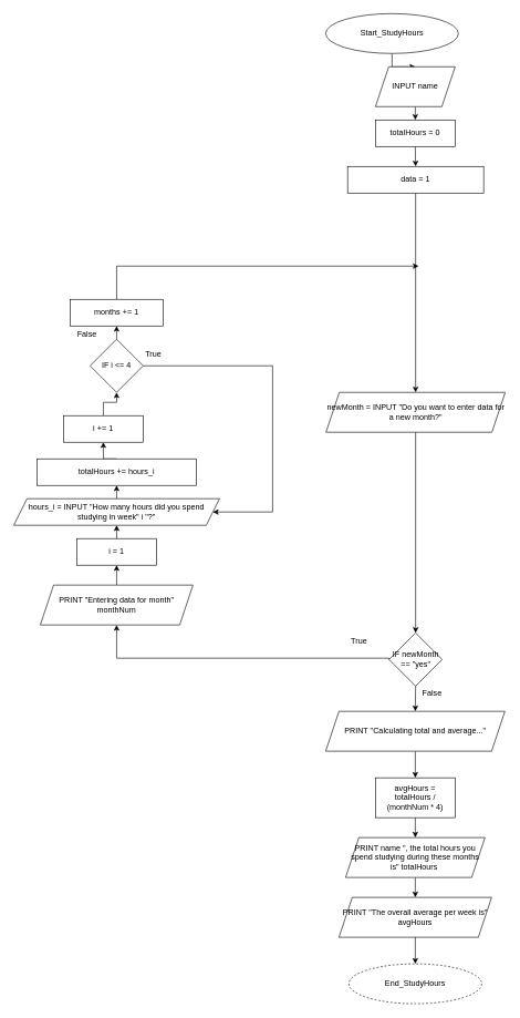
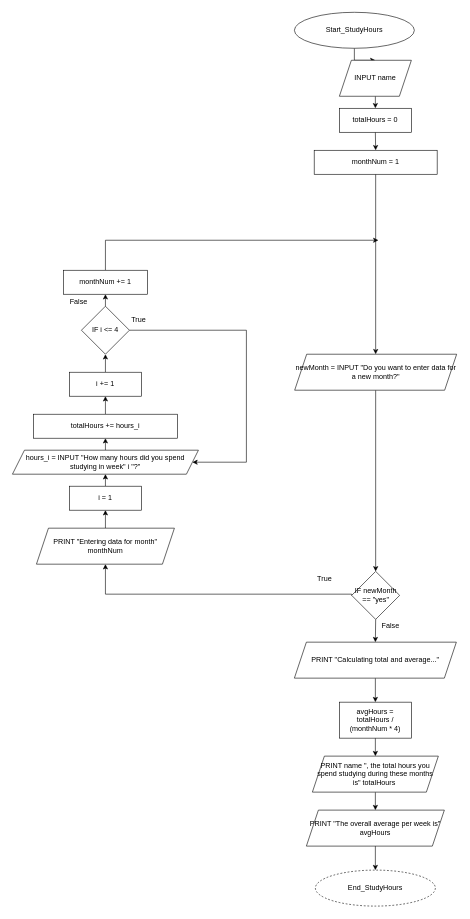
  <mxCell id="0" />
  <mxCell id="1" parent="0" />
  <mxCell id="2" style="edgeStyle=orthogonalEdgeStyle;rounded=0;orthogonalLoop=1;jettySize=auto;html=1;exitX=0.5;exitY=1;exitDx=0;exitDy=0;entryX=0.5;entryY=0;entryDx=0;entryDy=0;" edge="1" parent="1" source="3" target="5"><mxGeometry relative="1" as="geometry" /></mxCell>
  <mxCell id="3" value="Start_StudyHours" style="ellipse;whiteSpace=wrap;html=1;" parent="1" vertex="1"><mxGeometry x="490" y="20" width="200" height="60" as="geometry" /></mxCell>
  <mxCell id="4" style="edgeStyle=orthogonalEdgeStyle;rounded=0;orthogonalLoop=1;jettySize=auto;html=1;exitX=0.5;exitY=1;exitDx=0;exitDy=0;entryX=0.5;entryY=0;entryDx=0;entryDy=0;" edge="1" parent="1" source="5" target="9"><mxGeometry relative="1" as="geometry" /></mxCell>
  <mxCell id="5" value="INPUT name" style="shape=parallelogram;perimeter=parallelogramPerimeter;whiteSpace=wrap;html=1;fixedSize=1;" parent="1" vertex="1"><mxGeometry x="565" y="100" width="120" height="60" as="geometry" /></mxCell>
  <mxCell id="6" style="edgeStyle=orthogonalEdgeStyle;rounded=0;orthogonalLoop=1;jettySize=auto;html=1;exitX=0.5;exitY=1;exitDx=0;exitDy=0;entryX=0.5;entryY=0;entryDx=0;entryDy=0;" edge="1" parent="1" source="7" target="24"><mxGeometry relative="1" as="geometry" /></mxCell>
  <mxCell id="7" value="newMonth = INPUT &quot;Do you want to enter data for a new month?&quot;" style="shape=parallelogram;perimeter=parallelogramPerimeter;whiteSpace=wrap;html=1;fixedSize=1;" parent="1" vertex="1"><mxGeometry x="490.5" y="590" width="270" height="60" as="geometry" /></mxCell>
  <mxCell id="8" style="edgeStyle=orthogonalEdgeStyle;rounded=0;orthogonalLoop=1;jettySize=auto;html=1;exitX=0.5;exitY=1;exitDx=0;exitDy=0;entryX=0.5;entryY=0;entryDx=0;entryDy=0;" edge="1" parent="1" source="9" target="22"><mxGeometry relative="1" as="geometry" /></mxCell>
  <mxCell id="9" value="totalHours = 0" style="rounded=0;whiteSpace=wrap;html=1;" parent="1" vertex="1"><mxGeometry x="565" y="180" width="120" height="40" as="geometry" /></mxCell>
  <mxCell id="10" style="edgeStyle=orthogonalEdgeStyle;rounded=0;orthogonalLoop=1;jettySize=auto;html=1;exitX=0.5;exitY=0;exitDx=0;exitDy=0;entryX=0.5;entryY=1;entryDx=0;entryDy=0;" edge="1" parent="1" source="11" target="20"><mxGeometry relative="1" as="geometry" /></mxCell>
  <mxCell id="11" value="hours_i = INPUT &quot;How many hours did you spend studying in week&quot; i &quot;?&quot;" style="shape=parallelogram;perimeter=parallelogramPerimeter;whiteSpace=wrap;html=1;fixedSize=1;" parent="1" vertex="1"><mxGeometry x="20" y="750" width="310" height="40" as="geometry" /></mxCell>
  <mxCell id="12" style="edgeStyle=orthogonalEdgeStyle;rounded=0;orthogonalLoop=1;jettySize=auto;html=1;exitX=0.5;exitY=0;exitDx=0;exitDy=0;entryX=0.5;entryY=1;entryDx=0;entryDy=0;" edge="1" parent="1" source="13" target="11"><mxGeometry relative="1" as="geometry" /></mxCell>
  <mxCell id="13" value="i = 1" style="whiteSpace=wrap;html=1;" parent="1" vertex="1"><mxGeometry x="115" y="810" width="120" height="40" as="geometry" /></mxCell>
  <mxCell id="14" style="edgeStyle=orthogonalEdgeStyle;rounded=0;orthogonalLoop=1;jettySize=auto;html=1;exitX=0.5;exitY=0;exitDx=0;exitDy=0;entryX=0.5;entryY=1;entryDx=0;entryDy=0;" edge="1" parent="1" source="15" target="18"><mxGeometry relative="1" as="geometry" /></mxCell>
- <mxCell id="15" value="i += 1" style="rounded=0;whiteSpace=wrap;html=1;" parent="1" vertex="1"><mxGeometry x="95" y="625" width="120" height="40" as="geometry" /></mxCell>
+ <mxCell id="15" value="i += 1" style="rounded=0;whiteSpace=wrap;html=1;" parent="1" vertex="1"><mxGeometry x="115" y="620" width="120" height="40" as="geometry" /></mxCell>
  <mxCell id="16" style="edgeStyle=orthogonalEdgeStyle;rounded=0;orthogonalLoop=1;jettySize=auto;html=1;exitX=1;exitY=0.5;exitDx=0;exitDy=0;entryX=1;entryY=0.5;entryDx=0;entryDy=0;" edge="1" parent="1" source="18" target="11"><mxGeometry relative="1" as="geometry"><Array as="points"><mxPoint x="410" y="550" /><mxPoint x="410" y="770" /></Array></mxGeometry></mxCell>
  <mxCell id="17" style="edgeStyle=orthogonalEdgeStyle;rounded=0;orthogonalLoop=1;jettySize=auto;html=1;exitX=0.5;exitY=0;exitDx=0;exitDy=0;entryX=0.5;entryY=1;entryDx=0;entryDy=0;" edge="1" parent="1" source="18" target="29"><mxGeometry relative="1" as="geometry" /></mxCell>
  <mxCell id="18" value="IF i &amp;lt;= 4" style="rhombus;whiteSpace=wrap;html=1;" parent="1" vertex="1"><mxGeometry x="135" y="510" width="80" height="80" as="geometry" /></mxCell>
  <mxCell id="19" style="edgeStyle=orthogonalEdgeStyle;rounded=0;orthogonalLoop=1;jettySize=auto;html=1;exitX=0.5;exitY=0;exitDx=0;exitDy=0;entryX=0.5;entryY=1;entryDx=0;entryDy=0;" edge="1" parent="1" source="20" target="15"><mxGeometry relative="1" as="geometry" /></mxCell>
  <mxCell id="20" value="totalHours += hours_i" style="rounded=0;whiteSpace=wrap;html=1;" parent="1" vertex="1"><mxGeometry x="55" y="690" width="240" height="40" as="geometry" /></mxCell>
  <mxCell id="21" style="edgeStyle=orthogonalEdgeStyle;rounded=0;orthogonalLoop=1;jettySize=auto;html=1;exitX=0.5;exitY=1;exitDx=0;exitDy=0;entryX=0.5;entryY=0;entryDx=0;entryDy=0;" edge="1" parent="1" source="22" target="7"><mxGeometry relative="1" as="geometry" /></mxCell>
- <mxCell id="22" value="data = 1" style="rounded=0;whiteSpace=wrap;html=1;" parent="1" vertex="1"><mxGeometry x="523" y="250" width="205" height="40" as="geometry" /></mxCell>
+ <mxCell id="22" value="monthNum = 1" style="rounded=0;whiteSpace=wrap;html=1;" parent="1" vertex="1"><mxGeometry x="523" y="250" width="205" height="40" as="geometry" /></mxCell>
  <mxCell id="23" style="edgeStyle=orthogonalEdgeStyle;rounded=0;orthogonalLoop=1;jettySize=auto;html=1;exitX=0.5;exitY=1;exitDx=0;exitDy=0;entryX=0.5;entryY=0;entryDx=0;entryDy=0;" edge="1" parent="1" source="24" target="34"><mxGeometry relative="1" as="geometry" /></mxCell>
  <mxCell id="24" value="IF newMonth == &quot;yes&quot;" style="rhombus;whiteSpace=wrap;html=1;" parent="1" vertex="1"><mxGeometry x="585.5" y="952" width="80" height="80" as="geometry" /></mxCell>
  <mxCell id="25" value="" style="edgeStyle=orthogonalEdgeStyle;rounded=0;orthogonalLoop=1;jettySize=auto;html=1;exitX=0;exitY=0.5;exitDx=0;exitDy=0;entryX=0.5;entryY=1;entryDx=0;entryDy=0;" edge="1" parent="1" source="24" target="27"><mxGeometry relative="1" as="geometry"><mxPoint x="585" y="870" as="sourcePoint" /><mxPoint x="175" y="850" as="targetPoint" /><Array as="points"><mxPoint x="586" y="990" /><mxPoint x="175" y="990" /></Array></mxGeometry></mxCell>
  <mxCell id="26" style="edgeStyle=orthogonalEdgeStyle;rounded=0;orthogonalLoop=1;jettySize=auto;html=1;exitX=0.5;exitY=0;exitDx=0;exitDy=0;entryX=0.5;entryY=1;entryDx=0;entryDy=0;" edge="1" parent="1" source="27" target="13"><mxGeometry relative="1" as="geometry" /></mxCell>
  <mxCell id="27" value="PRINT &quot;Entering data for month&quot; monthNum" style="shape=parallelogram;perimeter=parallelogramPerimeter;whiteSpace=wrap;html=1;fixedSize=1;" vertex="1" parent="1"><mxGeometry x="60" y="880" width="230" height="60" as="geometry" /></mxCell>
  <mxCell id="28" style="edgeStyle=orthogonalEdgeStyle;rounded=0;orthogonalLoop=1;jettySize=auto;html=1;exitX=0.5;exitY=0;exitDx=0;exitDy=0;" edge="1" parent="1" source="29"><mxGeometry relative="1" as="geometry"><mxPoint x="630" y="400" as="targetPoint" /><Array as="points"><mxPoint x="175" y="400" /></Array></mxGeometry></mxCell>
- <mxCell id="29" value="months += 1" style="whiteSpace=wrap;html=1;" vertex="1" parent="1"><mxGeometry x="105" y="450" width="140" height="40" as="geometry" /></mxCell>
+ <mxCell id="29" value="monthNum += 1" style="whiteSpace=wrap;html=1;" vertex="1" parent="1"><mxGeometry x="105" y="450" width="140" height="40" as="geometry" /></mxCell>
  <mxCell id="30" value="True" style="text;html=1;align=center;verticalAlign=middle;resizable=0;points=[];autosize=1;strokeColor=none;fillColor=none;" vertex="1" parent="1"><mxGeometry x="515" y="950" width="50" height="30" as="geometry" /></mxCell>
  <mxCell id="31" value="True" style="text;html=1;align=center;verticalAlign=middle;resizable=0;points=[];autosize=1;strokeColor=none;fillColor=none;" vertex="1" parent="1"><mxGeometry x="205" y="518" width="50" height="30" as="geometry" /></mxCell>
  <mxCell id="32" value="False" style="text;html=1;align=center;verticalAlign=middle;resizable=0;points=[];autosize=1;strokeColor=none;fillColor=none;" vertex="1" parent="1"><mxGeometry x="105" y="488" width="50" height="30" as="geometry" /></mxCell>
  <mxCell id="33" style="edgeStyle=orthogonalEdgeStyle;rounded=0;orthogonalLoop=1;jettySize=auto;html=1;exitX=0.5;exitY=1;exitDx=0;exitDy=0;entryX=0.5;entryY=0;entryDx=0;entryDy=0;" edge="1" parent="1" source="34" target="36"><mxGeometry relative="1" as="geometry" /></mxCell>
  <mxCell id="34" value="PRINT &quot;Calculating total and average...&quot;" style="shape=parallelogram;perimeter=parallelogramPerimeter;whiteSpace=wrap;html=1;fixedSize=1;" vertex="1" parent="1"><mxGeometry x="490" y="1070" width="270" height="60" as="geometry" /></mxCell>
  <mxCell id="35" style="edgeStyle=orthogonalEdgeStyle;rounded=0;orthogonalLoop=1;jettySize=auto;html=1;exitX=0.5;exitY=1;exitDx=0;exitDy=0;entryX=0.5;entryY=0;entryDx=0;entryDy=0;" edge="1" parent="1" source="36" target="38"><mxGeometry relative="1" as="geometry" /></mxCell>
  <mxCell id="36" value="avgHours = totalHours / (monthNum * 4)" style="rounded=0;whiteSpace=wrap;html=1;" vertex="1" parent="1"><mxGeometry x="565" y="1170" width="120" height="60" as="geometry" /></mxCell>
  <mxCell id="37" style="edgeStyle=orthogonalEdgeStyle;rounded=0;orthogonalLoop=1;jettySize=auto;html=1;exitX=0.5;exitY=1;exitDx=0;exitDy=0;entryX=0.5;entryY=0;entryDx=0;entryDy=0;" edge="1" parent="1" source="38" target="41"><mxGeometry relative="1" as="geometry" /></mxCell>
  <mxCell id="38" value="PRINT name &quot;, the total hours you spend studying during these months is&quot; totalHours&amp;nbsp;" style="shape=parallelogram;perimeter=parallelogramPerimeter;whiteSpace=wrap;html=1;fixedSize=1;" vertex="1" parent="1"><mxGeometry x="520" y="1260" width="210" height="60" as="geometry" /></mxCell>
  <mxCell id="39" value="False" style="text;html=1;align=center;verticalAlign=middle;resizable=0;points=[];autosize=1;strokeColor=none;fillColor=none;" vertex="1" parent="1"><mxGeometry x="625" y="1028" width="50" height="30" as="geometry" /></mxCell>
  <mxCell id="40" style="edgeStyle=orthogonalEdgeStyle;rounded=0;orthogonalLoop=1;jettySize=auto;html=1;exitX=0.5;exitY=1;exitDx=0;exitDy=0;entryX=0.5;entryY=0;entryDx=0;entryDy=0;" edge="1" parent="1" source="41" target="42"><mxGeometry relative="1" as="geometry" /></mxCell>
  <mxCell id="41" value="PRINT &quot;The overall average per week is&quot; avgHours" style="shape=parallelogram;perimeter=parallelogramPerimeter;whiteSpace=wrap;html=1;fixedSize=1;" vertex="1" parent="1"><mxGeometry x="510" y="1350" width="230" height="60" as="geometry" /></mxCell>
  <mxCell id="42" value="End_StudyHours" style="ellipse;whiteSpace=wrap;html=1;dashed=1;" vertex="1" parent="1"><mxGeometry x="525" y="1450" width="200" height="60" as="geometry" /></mxCell>
